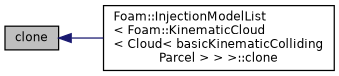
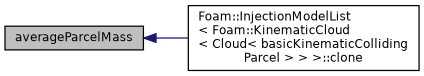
  digraph {
    rankdir=LR
    node [color=black fontname=Helvetica fontsize=10 shape=record]
-   n1 [fillcolor=grey75 fontcolor=black height=0.2 label=clone style=filled width=0.4]
+   n1 [fillcolor=grey75 fontcolor=black height=0.2 label=averageParcelMass style=filled width=0.4]
    n2 [height=0.2 label="Foam::InjectionModelList\l\< Foam::KinematicCloud\l\< Cloud\< basicKinematicColliding\lParcel \> \> \>::clone" width=0.4]
    n1 -> n2 [color=midnightblue dir=back fontname=Helvetica fontsize=10 labelfontname=Helvetica labelfontsize=10 style=solid]
  }
